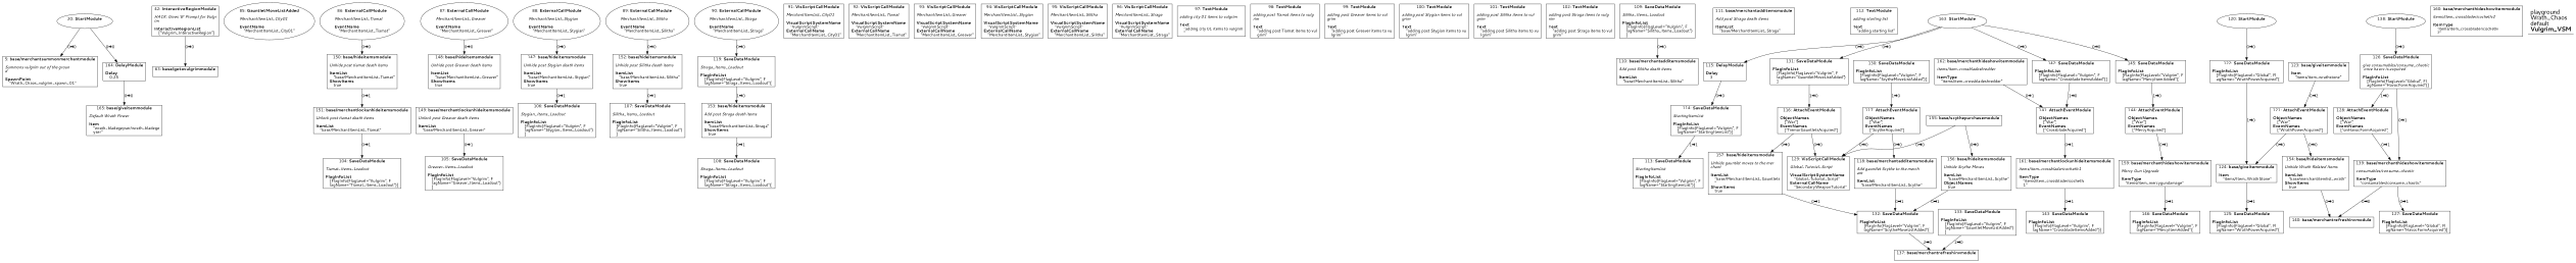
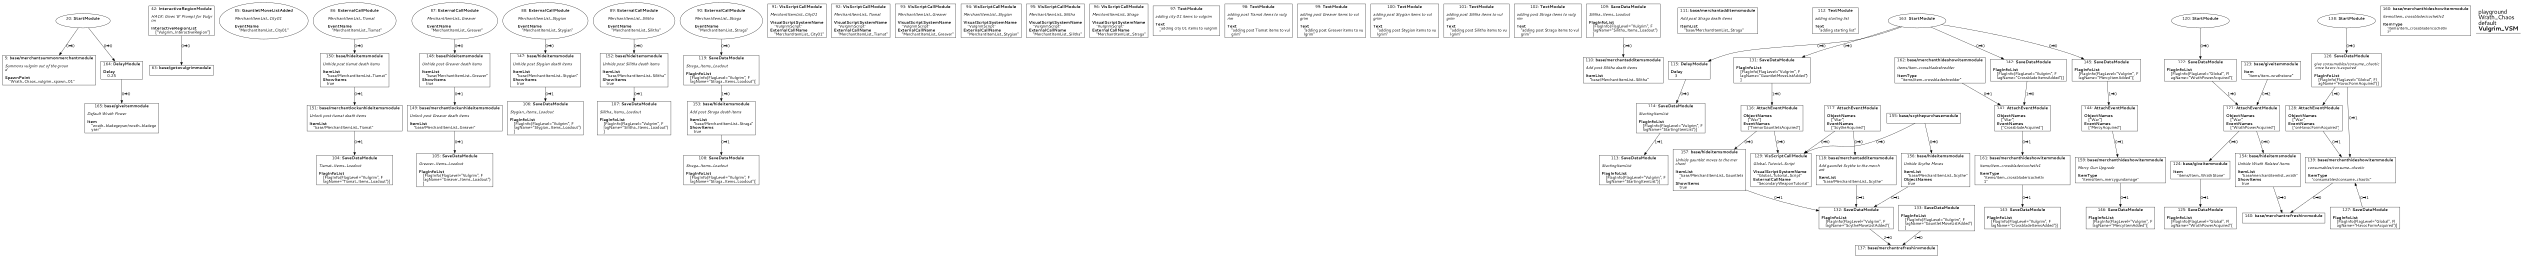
  digraph {
    fontname="Segoe UI"
    splines=spline
    node [fontname="Segoe UI" shape=box]
    edge [fontname="Segoe UI"]
    n1 [label=<5: <b>base/merchantsummonmerchantmodule</b><br/><br/><i>Summons vulgrim out of the groun<br align="left"/>d<br align="left"/></i><br align="left"/><b>SpawnPoint</b><br align="left"/>    &quot;Wrath_Chaos_vulgrim_spawn_01&quot;<br align="left"/>>]
    n2 [label=<20: <b>StartModule</b><br/><br/>> shape=oval]
    n3 [label=<164: <b>DelayModule</b><br/><br/><b>Delay</b><br align="left"/>    0.25<br align="left"/>>]
    n4 [label=<165: <b>base/giveitemmodule</b><br/><br/><i>Default Wrath Power<br align="left"/></i><br align="left"/><b>Item</b><br align="left"/>    &quot;wrath_bladegeyser/wrath_bladege<br align="left"/>    yser&quot;<br align="left"/>>]
    n5 [label=<42: <b>InteractiveRegionModule</b><br/><br/><i>HACK: Gives 'B' Prompt for Vulgr<br align="left"/>im<br align="left"/></i><br align="left"/><b>InteractiveRegionList</b><br align="left"/>    [&quot;Vulgrim_InteractiveRegion&quot;]<br align="left"/>>]
    n6 [label=<63: <b>base/gotovulgrimmodule</b><br/><br/>>]
    n7 [label=<85: <b>GauntletMoveListAdded</b><br/><br/><i>MerchantItemList_City01<br align="left"/></i><br align="left"/><b>EventName</b><br align="left"/>    &quot;MerchantItemList_City01&quot;<br align="left"/>> shape=oval]
    n8 [label=<86: <b>ExternalCallModule</b><br/><br/><i>MerchantItemList_Tiamat<br align="left"/></i><br align="left"/><b>EventName</b><br align="left"/>    &quot;MerchantItemList_Tiamat&quot;<br align="left"/>> shape=oval]
    n9 [label=<150: <b>base/hideitemsmodule</b><br/><br/><i>Unhide post tiamat death items<br align="left"/></i><br align="left"/><b>ItemList</b><br align="left"/>    &quot;base/MerchantItemList_Tiamat&quot;<br align="left"/><b>ShowItems</b><br align="left"/>    true<br align="left"/>>]
    n10 [label=<151: <b>base/merchantlockunhideitemsmodule</b><br/><br/><i>Unlock post tiamat death items<br align="left"/></i><br align="left"/><b>ItemList</b><br align="left"/>    &quot;base/MerchantItemList_Tiamat&quot;<br align="left"/>>]
    n11 [label=<104: <b>SaveDataModule</b><br/><br/><i>Tiamat_Items_Loadout<br align="left"/></i><br align="left"/><b>FlagInfoList</b><br align="left"/>    [FlagInfo(FlagLevel=&quot;Vulgrim&quot;, F<br align="left"/>    lagName=&quot;Tiamat_Items_Loadout&quot;)]<br align="left"/>>]
    n12 [label=<87: <b>ExternalCallModule</b><br/><br/><i>MerchantItemList_Greaver<br align="left"/></i><br align="left"/><b>EventName</b><br align="left"/>    &quot;MerchantItemList_Greaver&quot;<br align="left"/>> shape=oval]
    n13 [label=<148: <b>base/hideitemsmodule</b><br/><br/><i>Unhide post Greaver death items<br align="left"/></i><br align="left"/><b>ItemList</b><br align="left"/>    &quot;base/MerchantItemList_Greaver&quot;<br align="left"/><b>ShowItems</b><br align="left"/>    true<br align="left"/>>]
    n14 [label=<149: <b>base/merchantlockunhideitemsmodule</b><br/><br/><i>Unlock post Greaver death items<br align="left"/></i><br align="left"/><b>ItemList</b><br align="left"/>    &quot;base/MerchantItemList_Greaver&quot;<br align="left"/>>]
    n15 [label=<105: <b>SaveDataModule</b><br/><br/><i>Greaver_Items_Loadout<br align="left"/></i><br align="left"/><b>FlagInfoList</b><br align="left"/>    [FlagInfo(FlagLevel=&quot;Vulgrim&quot;, F<br align="left"/>    lagName=&quot;Greaver_Items_Loadout&quot;)<br align="left"/>    ]<br align="left"/>>]
    n16 [label=<88: <b>ExternalCallModule</b><br/><br/><i>MerchantItemList_Stygian<br align="left"/></i><br align="left"/><b>EventName</b><br align="left"/>    &quot;MerchantItemList_Stygian&quot;<br align="left"/>> shape=oval]
    n17 [label=<147: <b>base/hideitemsmodule</b><br/><br/><i>Unhide post Stygian death items<br align="left"/></i><br align="left"/><b>ItemList</b><br align="left"/>    &quot;base/MerchantItemList_Stygian&quot;<br align="left"/><b>ShowItems</b><br align="left"/>    true<br align="left"/>>]
    n18 [label=<106: <b>SaveDataModule</b><br/><br/><i>Stygian_Items_Loadout<br align="left"/></i><br align="left"/><b>FlagInfoList</b><br align="left"/>    [FlagInfo(FlagLevel=&quot;Vulgrim&quot;, F<br align="left"/>    lagName=&quot;Stygian_Items_Loadout&quot;)<br align="left"/>    ]<br align="left"/>>]
    n19 [label=<89: <b>ExternalCallModule</b><br/><br/><i>MerchantItemList_Silitha<br align="left"/></i><br align="left"/><b>EventName</b><br align="left"/>    &quot;MerchantItemList_Silitha&quot;<br align="left"/>> shape=oval]
    n20 [label=<152: <b>base/hideitemsmodule</b><br/><br/><i>Unhide post Silitha death items<br align="left"/></i><br align="left"/><b>ItemList</b><br align="left"/>    &quot;base/MerchantItemList_Silitha&quot;<br align="left"/><b>ShowItems</b><br align="left"/>    true<br align="left"/>>]
    n21 [label=<107: <b>SaveDataModule</b><br/><br/><i>Silitha_Items_Loadout<br align="left"/></i><br align="left"/><b>FlagInfoList</b><br align="left"/>    [FlagInfo(FlagLevel=&quot;Vulgrim&quot;, F<br align="left"/>    lagName=&quot;Silitha_Items_Loadout&quot;)<br align="left"/>    ]<br align="left"/>>]
    n22 [label=<90: <b>ExternalCallModule</b><br/><br/><i>MerchantItemList_Straga<br align="left"/></i><br align="left"/><b>EventName</b><br align="left"/>    &quot;MerchantItemList_Straga&quot;<br align="left"/>> shape=oval]
    n23 [label=<119: <b>SaveDataModule</b><br/><br/><i>Straga_Items_Loadout<br align="left"/></i><br align="left"/><b>FlagInfoList</b><br align="left"/>    [FlagInfo(FlagLevel=&quot;Vulgrim&quot;, F<br align="left"/>    lagName=&quot;Straga_Items_Loadout&quot;)]<br align="left"/>>]
    n24 [label=<153: <b>base/hideitemsmodule</b><br/><br/><i>Add post Straga death items<br align="left"/></i><br align="left"/><b>ItemList</b><br align="left"/>    &quot;base/MerchantItemList_Straga&quot;<br align="left"/><b>ShowItems</b><br align="left"/>    true<br align="left"/>>]
    n25 [label=<108: <b>SaveDataModule</b><br/><br/><i>Straga_Items_Loadout<br align="left"/></i><br align="left"/><b>FlagInfoList</b><br align="left"/>    [FlagInfo(FlagLevel=&quot;Vulgrim&quot;, F<br align="left"/>    lagName=&quot;Straga_Items_Loadout&quot;)]<br align="left"/>>]
    n26 [label=<91: <b>VisScriptCallModule</b><br/><br/><i>MerchantItemList_City01<br align="left"/></i><br align="left"/><b>VisualScriptSystemName</b><br align="left"/>    &quot;VulgrimScript&quot;<br align="left"/><b>ExternalCallName</b><br align="left"/>    &quot;MerchantItemList_City01&quot;<br align="left"/>>]
    n27 [label=<92: <b>VisScriptCallModule</b><br/><br/><i>MerchantItemList_Tiamat<br align="left"/></i><br align="left"/><b>VisualScriptSystemName</b><br align="left"/>    &quot;VulgrimScript&quot;<br align="left"/><b>ExternalCallName</b><br align="left"/>    &quot;MerchantItemList_Tiamat&quot;<br align="left"/>>]
    n28 [label=<93: <b>VisScriptCallModule</b><br/><br/><i>MerchantItemList_Greaver<br align="left"/></i><br align="left"/><b>VisualScriptSystemName</b><br align="left"/>    &quot;VulgrimScript&quot;<br align="left"/><b>ExternalCallName</b><br align="left"/>    &quot;MerchantItemList_Greaver&quot;<br align="left"/>>]
    n29 [label=<94: <b>VisScriptCallModule</b><br/><br/><i>MerchantItemList_Stygian<br align="left"/></i><br align="left"/><b>VisualScriptSystemName</b><br align="left"/>    &quot;VulgrimScript&quot;<br align="left"/><b>ExternalCallName</b><br align="left"/>    &quot;MerchantItemList_Stygian&quot;<br align="left"/>>]
    n30 [label=<95: <b>VisScriptCallModule</b><br/><br/><i>MerchantItemList_Silitha<br align="left"/></i><br align="left"/><b>VisualScriptSystemName</b><br align="left"/>    &quot;VulgrimScript&quot;<br align="left"/><b>ExternalCallName</b><br align="left"/>    &quot;MerchantItemList_Silitha&quot;<br align="left"/>>]
    n31 [label=<96: <b>VisScriptCallModule</b><br/><br/><i>MerchantItemList_Straga<br align="left"/></i><br align="left"/><b>VisualScriptSystemName</b><br align="left"/>    &quot;VulgrimScript&quot;<br align="left"/><b>ExternalCallName</b><br align="left"/>    &quot;MerchantItemList_Straga&quot;<br align="left"/>>]
    n32 [label=<97: <b>TextModule</b><br/><br/><i>adding city 01 items to vulgrim<br align="left"/></i><br align="left"/><b>Text</b><br align="left"/>    &quot;adding city 01 items to vulgrim<br align="left"/>    &quot;<br align="left"/>>]
    n33 [label=<98: <b>TextModule</b><br/><br/><i>adding post Tiamat items to vulg<br align="left"/>rim<br align="left"/></i><br align="left"/><b>Text</b><br align="left"/>    &quot;adding post Tiamat items to vul<br align="left"/>    grim&quot;<br align="left"/>>]
    n34 [label=<99: <b>TextModule</b><br/><br/><i>adding post Greaver items to vul<br align="left"/>grim<br align="left"/></i><br align="left"/><b>Text</b><br align="left"/>    &quot;adding post Greaver items to vu<br align="left"/>    lgrim&quot;<br align="left"/>>]
    n35 [label=<100: <b>TextModule</b><br/><br/><i>adding post Stygian items to vul<br align="left"/>grim<br align="left"/></i><br align="left"/><b>Text</b><br align="left"/>    &quot;adding post Stygian items to vu<br align="left"/>    lgrim&quot;<br align="left"/>>]
    n36 [label=<101: <b>TextModule</b><br/><br/><i>adding post Silitha items to vul<br align="left"/>grim<br align="left"/></i><br align="left"/><b>Text</b><br align="left"/>    &quot;adding post Silitha items to vu<br align="left"/>    lgrim&quot;<br align="left"/>>]
    n37 [label=<102: <b>TextModule</b><br/><br/><i>adding post Straga items to vulg<br align="left"/>rim<br align="left"/></i><br align="left"/><b>Text</b><br align="left"/>    &quot;adding post Straga items to vul<br align="left"/>    grim&quot;<br align="left"/>>]
    n38 [label=<109: <b>SaveDataModule</b><br/><br/><i>Silitha_Items_Loadout<br align="left"/></i><br align="left"/><b>FlagInfoList</b><br align="left"/>    [FlagInfo(FlagLevel=&quot;Vulgrim&quot;, F<br align="left"/>    lagName=&quot;Silitha_Items_Loadout&quot;)<br align="left"/>    ]<br align="left"/>>]
    n39 [label=<110: <b>base/merchantadditemsmodule</b><br/><br/><i>Add post Silitha death items<br align="left"/></i><br align="left"/><b>ItemList</b><br align="left"/>    &quot;base/MerchantItemList_Silitha&quot;<br align="left"/>>]
    n40 [label=<111: <b>base/merchantadditemsmodule</b><br/><br/><i>Add post Straga death items<br align="left"/></i><br align="left"/><b>ItemList</b><br align="left"/>    &quot;base/MerchantItemList_Straga&quot;<br align="left"/>>]
    n41 [label=<112: <b>TextModule</b><br/><br/><i>adding starting list<br align="left"/></i><br align="left"/><b>Text</b><br align="left"/>    &quot;adding starting list&quot;<br align="left"/>>]
    n42 [label=<113: <b>SaveDataModule</b><br/><br/><i>StartingItemList<br align="left"/></i><br align="left"/><b>FlagInfoList</b><br align="left"/>    [FlagInfo(FlagLevel=&quot;Vulgrim&quot;, F<br align="left"/>    lagName=&quot;StartingItemList&quot;)]<br align="left"/>>]
    n43 [label=<114: <b>SaveDataModule</b><br/><br/><i>StartingItemList<br align="left"/></i><br align="left"/><b>FlagInfoList</b><br align="left"/>    [FlagInfo(FlagLevel=&quot;Vulgrim&quot;, F<br align="left"/>    lagName=&quot;StartingItemList&quot;)]<br align="left"/>>]
    n44 [label=<115: <b>DelayModule</b><br/><br/><b>Delay</b><br align="left"/>    3<br align="left"/>>]
    n45 [label=<116: <b>AttachEventModule</b><br/><br/><b>ObjectNames</b><br align="left"/>    [&quot;War&quot;]<br align="left"/><b>EventNames</b><br align="left"/>    [&quot;TremorGauntletsAcquired&quot;]<br align="left"/>>]
    n46 [label=<129: <b>VisScriptCallModule</b><br/><br/><i>Global_Tutorial_Script<br align="left"/></i><br align="left"/><b>VisualScriptSystemName</b><br align="left"/>    &quot;Global_Tutorial_Script&quot;<br align="left"/><b>ExternalCallName</b><br align="left"/>    &quot;SecondaryWeaponTutorial&quot;<br align="left"/>>]
    n47 [label=<157: <b>base/hideitemsmodule</b><br/><br/><i>Unhide gauntlet moves to the mer<br align="left"/>chant<br align="left"/></i><br align="left"/><b>ItemList</b><br align="left"/>    &quot;base/MerchantItemList_Gauntlets<br align="left"/>    &quot;<br align="left"/><b>ShowItems</b><br align="left"/>    true<br align="left"/>>]
    n48 [label=<132: <b>SaveDataModule</b><br/><br/><b>FlagInfoList</b><br align="left"/>    [FlagInfo(FlagLevel=&quot;Vulgrim&quot;, F<br align="left"/>    lagName=&quot;ScytheMoveListAdded&quot;)]<br align="left"/>>]
    n49 [label=<133: <b>SaveDataModule</b><br/><br/><b>FlagInfoList</b><br align="left"/>    [FlagInfo(FlagLevel=&quot;Vulgrim&quot;, F<br align="left"/>    lagName=&quot;GauntletMoveListAdded&quot;)<br align="left"/>    ]<br align="left"/>>]
    n50 [label=<137: <b>base/merchantrefreshinvmodule</b><br/><br/>>]
    n51 [label=<117: <b>AttachEventModule</b><br/><br/><b>ObjectNames</b><br align="left"/>    [&quot;War&quot;]<br align="left"/><b>EventNames</b><br align="left"/>    [&quot;ScytheAcquired&quot;]<br align="left"/>>]
    n52 [label=<118: <b>base/merchantadditemsmodule</b><br/><br/><i>Add gauntlet Scythe to the merch<br align="left"/>ant<br align="left"/></i><br align="left"/><b>ItemList</b><br align="left"/>    &quot;base/MerchantItemList_Scythe&quot;<br align="left"/>>]
    n53 [label=<120: <b>StartModule</b><br/><br/>> shape=oval]
    n54 [label=<122: <b>SaveDataModule</b><br/><br/><b>FlagInfoList</b><br align="left"/>    [FlagInfo(FlagLevel=&quot;Global&quot;, Fl<br align="left"/>    agName=&quot;WrathPowerAcquired&quot;)]<br align="left"/>>]
    n55 [label=<121: <b>AttachEventModule</b><br/><br/><b>ObjectNames</b><br align="left"/>    [&quot;War&quot;]<br align="left"/><b>EventNames</b><br align="left"/>    [&quot;WrathPowerAcquired&quot;]<br align="left"/>>]
    n56 [label=<124: <b>base/giveitemmodule</b><br/><br/><b>Item</b><br align="left"/>    &quot;items/Item_WrathStone&quot;<br align="left"/>>]
    n57 [label=<154: <b>base/hideitemsmodule</b><br/><br/><i>Unhide Wrath Related Items<br align="left"/></i><br align="left"/><b>ItemList</b><br align="left"/>    &quot;base/merchantitemlist_wrath&quot;<br align="left"/><b>ShowItems</b><br align="left"/>    true<br align="left"/>>]
    n58 [label=<125: <b>SaveDataModule</b><br/><br/><b>FlagInfoList</b><br align="left"/>    [FlagInfo(FlagLevel=&quot;Global&quot;, Fl<br align="left"/>    agName=&quot;WrathPowerAcquired&quot;)]<br align="left"/>>]
    n59 [label=<123: <b>base/giveitemmodule</b><br/><br/><b>Item</b><br align="left"/>    &quot;items/item_wrathstone&quot;<br align="left"/>>]
    n60 [label=<140: <b>base/merchantrefreshinvmodule</b><br/><br/>>]
    n61 [label=<126: <b>SaveDataModule</b><br/><br/><i>give consumables/consume_chaotic<br align="left"/> once havoc is acquired<br align="left"/></i><br align="left"/><b>FlagInfoList</b><br align="left"/>    [FlagInfo(FlagLevel=&quot;Global&quot;, Fl<br align="left"/>    agName=&quot;HavocFormAcquired&quot;)]<br align="left"/>>]
    n62 [label=<128: <b>AttachEventModule</b><br/><br/><b>ObjectNames</b><br align="left"/>    [&quot;War&quot;]<br align="left"/><b>EventNames</b><br align="left"/>    [&quot;onHavocFormAcquired&quot;]<br align="left"/>>]
    n63 [label=<139: <b>base/merchanthideshowitemmodule</b><br/><br/><i>consumables/consume_chaotic<br align="left"/></i><br align="left"/><b>ItemType</b><br align="left"/>    &quot;consumables/consume_chaotic&quot;<br align="left"/>>]
    n64 [label=<127: <b>SaveDataModule</b><br/><br/><b>FlagInfoList</b><br align="left"/>    [FlagInfo(FlagLevel=&quot;Global&quot;, Fl<br align="left"/>    agName=&quot;HavocFormAcquired&quot;)]<br align="left"/>>]
-   n65 [label=<130: <b>SaveDataModule</b><br/><br/><b>FlagInfoList</b><br align="left"/>    [FlagInfo(FlagLevel=&quot;Vulgrim&quot;, F<br align="left"/>    lagName=&quot;ScytheMoveListAdded&quot;)]<br align="left"/>>]
    n66 [label=<131: <b>SaveDataModule</b><br/><br/><b>FlagInfoList</b><br align="left"/>    [FlagInfo(FlagLevel=&quot;Vulgrim&quot;, F<br align="left"/>    lagName=&quot;GauntletMoveListAdded&quot;)<br align="left"/>    ]<br align="left"/>>]
    n67 [label=<138: <b>StartModule</b><br/><br/>> shape=oval]
    n68 [label=<141: <b>AttachEventModule</b><br/><br/><b>ObjectNames</b><br align="left"/>    [&quot;War&quot;]<br align="left"/><b>EventNames</b><br align="left"/>    [&quot;CrossbladeAcquired&quot;]<br align="left"/>>]
-   n69 [label=<161: <b>base/merchantlockunhideitemsmodule</b><br/><br/><i>items/item_crossbladericochetlv1<br align="left"/></i><br align="left"/><b>ItemType</b><br align="left"/>    &quot;items/item_crossbladericochetlv<br align="left"/>    1&quot;<br align="left"/>>]
+   n69 [label=<161: <b>base/merchanthideshowitemmodule</b><br/><br/><i>items/item_crossbladericochetlv1<br align="left"/></i><br align="left"/><b>ItemType</b><br align="left"/>    &quot;items/item_crossbladericochetlv<br align="left"/>    1&quot;<br align="left"/>>]
    n70 [label=<143: <b>SaveDataModule</b><br/><br/><b>FlagInfoList</b><br align="left"/>    [FlagInfo(FlagLevel=&quot;Vulgrim&quot;, F<br align="left"/>    lagName=&quot;CrossbladeItemsAdded&quot;)]<br align="left"/>>]
    n71 [label=<162: <b>base/merchanthideshowitemmodule</b><br/><br/><i>items/item_crossbladeshredder<br align="left"/></i><br align="left"/><b>ItemType</b><br align="left"/>    &quot;items/item_crossbladeshredder&quot;<br align="left"/>>]
    n72 [label=<142: <b>SaveDataModule</b><br/><br/><b>FlagInfoList</b><br align="left"/>    [FlagInfo(FlagLevel=&quot;Vulgrim&quot;, F<br align="left"/>    lagName=&quot;CrossbladeItemsAdded&quot;)]<br align="left"/>>]
    n73 [label=<144: <b>AttachEventModule</b><br/><br/><b>ObjectNames</b><br align="left"/>    [&quot;War&quot;]<br align="left"/><b>EventNames</b><br align="left"/>    [&quot;MercyAcquired&quot;]<br align="left"/>>]
    n74 [label=<159: <b>base/merchanthideshowitemmodule</b><br/><br/><i>Mercy Gun Upgrade<br align="left"/></i><br align="left"/><b>ItemType</b><br align="left"/>    &quot;items/item_mercygundamage&quot;<br align="left"/>>]
    n75 [label=<146: <b>SaveDataModule</b><br/><br/><b>FlagInfoList</b><br align="left"/>    [FlagInfo(FlagLevel=&quot;Vulgrim&quot;, F<br align="left"/>    lagName=&quot;MercyItemAdded&quot;)]<br align="left"/>>]
    n76 [label=<145: <b>SaveDataModule</b><br/><br/><b>FlagInfoList</b><br align="left"/>    [FlagInfo(FlagLevel=&quot;Vulgrim&quot;, F<br align="left"/>    lagName=&quot;MercyItemAdded&quot;)]<br align="left"/>>]
    n77 [label=<155: <b>base/scythepurchasemodule</b><br/><br/>>]
    n78 [label=<156: <b>base/hideitemsmodule</b><br/><br/><i>Unhide Scythe Moves<br align="left"/></i><br align="left"/><b>ItemList</b><br align="left"/>    &quot;base/MerchantItemList_Scythe&quot;<br align="left"/><b>ObjectNames</b><br align="left"/>    true<br align="left"/>>]
    n79 [label=<160: <b>base/merchanthideshowitemmodule</b><br/><br/><i>items/item_crossbladericochetlv2<br align="left"/></i><br align="left"/><b>ItemType</b><br align="left"/>    &quot;items/item_crossbladericochetlv<br align="left"/>    2&quot;<br align="left"/>>]
    n80 [label=<163: <b>StartModule</b><br/><br/>> shape=oval]
    n81 [label=<<font point-size="20">playground<br align="left"/>Wrath_Chaos<br align="left"/>default<br align="left"/><b>Vulgrim_VSM</b><br align="left"/></font>> shape=underline]
    n2 -> n1 [label="0→0"]
    n2 -> n3 [label="0→0"]
    n3 -> n4 [label="0→0"]
    n5 -> n6 [label="0→0"]
    n8 -> n9 [label="0→0"]
    n9 -> n10 [label="0→1"]
    n10 -> n11 [label="0→1"]
    n12 -> n13 [label="0→0"]
+   n13 -> n14 [label="0→1"]
    n14 -> n15 [label="0→1"]
    n16 -> n17 [label="0→0"]
    n17 -> n18 [label="0→1"]
    n19 -> n20 [label="0→0"]
    n20 -> n21 [label="0→1"]
    n22 -> n23 [label="0→0"]
    n23 -> n24 [label="1→0"]
    n24 -> n25 [label="0→1"]
    n38 -> n39 [label="0→0"]
    n43 -> n42 [label="1→1"]
    n44 -> n43 [label="0→0"]
    n45 -> n46 [label="0→0"]
    n45 -> n47 [label="0→0"]
    n47 -> n48 [label="0→1"]
    n48 -> n50 [label="2→0"]
    n49 -> n50 [label="2→0"]
    n51 -> n46 [label="0→0"]
    n51 -> n52 [label="0→0"]
    n52 -> n48 [label="0→1"]
    n53 -> n54 [label="0→0"]
-   n54 -> n56 [label="1→0"]
+   n54 -> n55 [label="1→0"]
    n55 -> n56 [label="0→0"]
    n55 -> n57 [label="0→0"]
    n56 -> n58 [label="0→1"]
    n57 -> n60 [label="0→0"]
    n59 -> n55 [label="0→2"]
    n61 -> n62 [label="1→0"]
    n61 -> n63 [label="0→1"]
    n62 -> n63 [label="0→1"]
    n63 -> n60 [label="0→0"]
-   n63 -> n64 [label="0→1"]
-   n65 -> n51 [label="1→0"]
+   n64 -> n63 [label="0→1"]
    n66 -> n45 [label="1→0"]
    n67 -> n61 [label="0→0"]
    n68 -> n69 [label="0→1"]
    n69 -> n70 [label="0→1"]
    n71 -> n68 [label="0→1"]
    n72 -> n68 [label="1→0"]
    n73 -> n74 [label="0→1"]
    n74 -> n75 [label="0→1"]
    n76 -> n73 [label="1→0"]
    n77 -> n46 [label="0→0"]
    n77 -> n78 [label="0→0"]
    n78 -> n48 [label="0→1"]
    n80 -> n44 [label="0→0"]
    n80 -> n66 [label="0→0"]
    n80 -> n72 [label="0→0"]
    n80 -> n76 [label="0→0"]
  }
